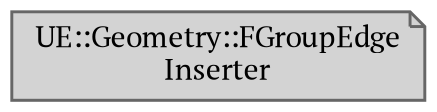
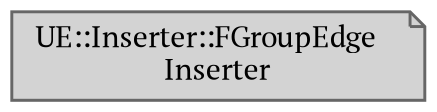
  digraph {
    rankdir=TB
    fontname="PT Serif"
-   n1 [color=gray40 fillcolor=lightgrey fontname="PT Serif" fontsize=10 height=0.2 label="UE::Geometry::FGroupEdge\lInserter" shape=note style=filled width=0.4]
+   n1 [color=gray40 fillcolor=lightgrey fontname="PT Serif" fontsize=10 height=0.2 label="UE::Inserter::FGroupEdge\lInserter" shape=note style=filled width=0.4]
  }
